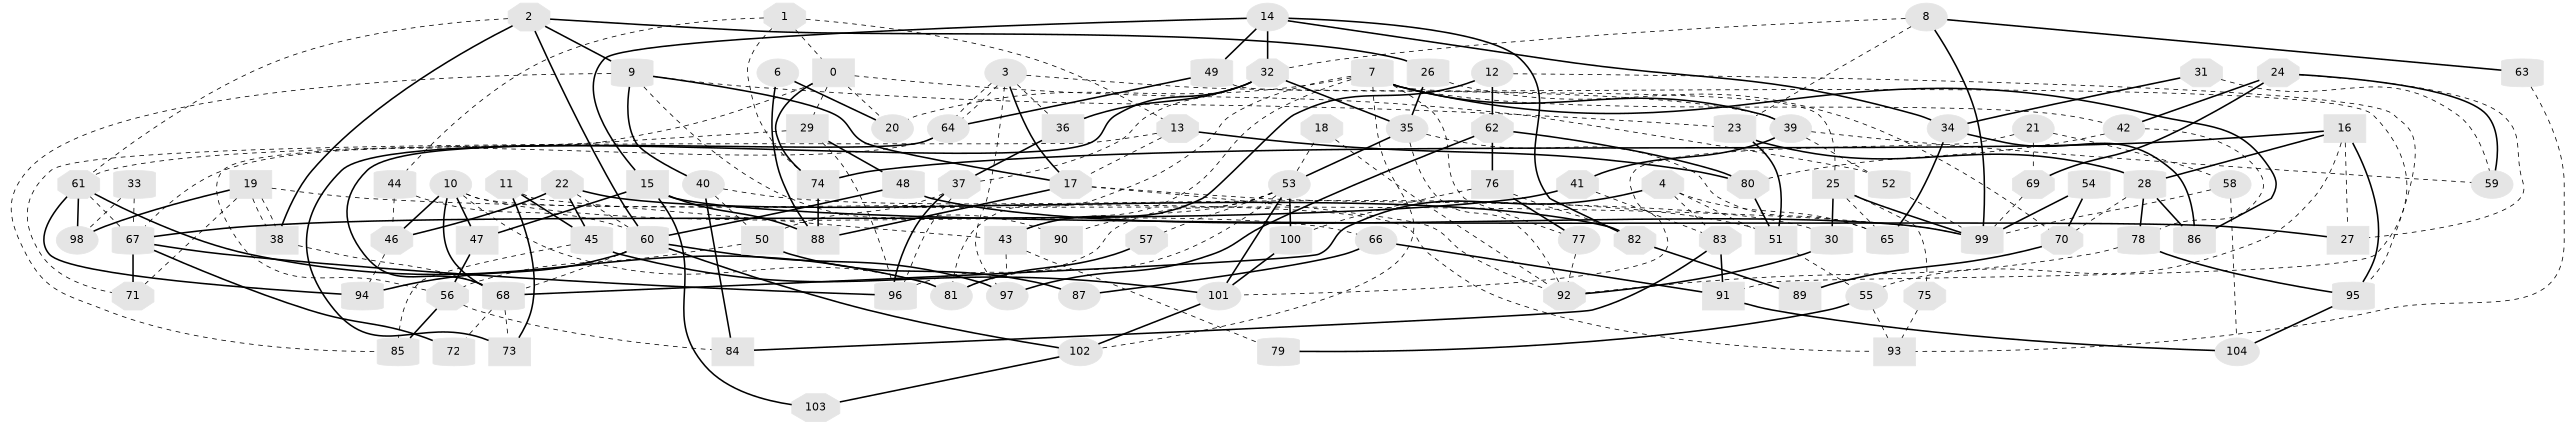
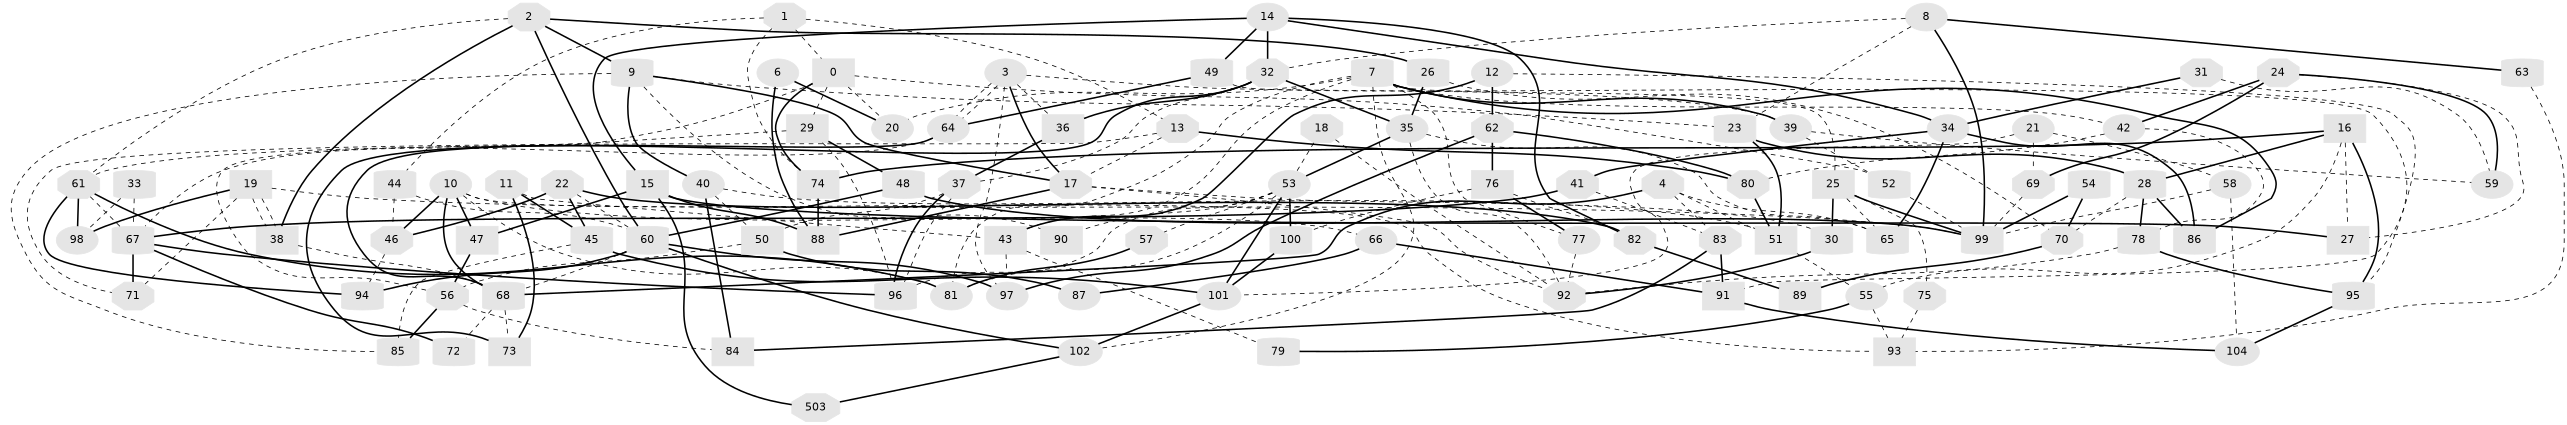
  graph {
    fontname="DejaVu Sans"
    node [color=gray90 fontname="DejaVu Sans" shape=cylinder style=filled]
    edge [fontname="DejaVu Sans" style=bold]
    1 [shape=octagon]
    n2 [label=0 shape=box]
    13 [shape=octagon]
    44
    74 [shape=box]
    20 [shape=ellipse]
    29 [shape=box]
    52
    56 [shape=octagon]
    17 [shape=octagon]
    71 [shape=octagon]
    80 [shape=octagon]
    60
    46 [shape=octagon]
    88 [shape=box]
    2 [shape=octagon]
    9
    26
    38 [shape=box]
    61 [shape=octagon]
    23
    40 [shape=ellipse]
    85
    90 [shape=box]
    35 [shape=ellipse]
    70 [shape=octagon]
    68
    97 [shape=ellipse]
    102 [shape=ellipse]
    94
    81 [shape=ellipse]
    98 [shape=ellipse]
    67
    3 [shape=ellipse]
    36 [shape=box]
    39 [shape=ellipse]
    64 [shape=ellipse]
    30
    92 [shape=octagon]
    37 [shape=octagon]
    59 [shape=ellipse]
    73 [shape=box]
    4 [shape=octagon]
    51 [shape=box]
    65
    83 [shape=octagon]
    55 [shape=ellipse]
    72
    84 [shape=box]
    91 [shape=box]
    48
    96
    99
    6 [shape=ellipse]
    7
    25 [shape=box]
    42 [shape=ellipse]
    43 [shape=box]
    77 [shape=ellipse]
    86
    75 [shape=octagon]
    78
    79
-   103 [shape=octagon]
+   103 [shape=octagon label=503]
    8 [shape=ellipse]
    32 [shape=octagon]
    63
    28
    93 [shape=box]
    50 [shape=box]
    10 [shape=ellipse]
    47 [shape=box]
    66 [shape=ellipse]
    87 [shape=ellipse]
    11 [shape=octagon]
    45
    101 [shape=ellipse]
    12 [shape=ellipse]
    62 [shape=octagon]
    95
    76 [shape=box]
    104 [shape=ellipse]
    14 [shape=ellipse]
    15 [shape=box]
    34 [shape=ellipse]
    49
    82 [shape=octagon]
    27 [shape=box]
    41 [shape=octagon]
    89 [shape=box]
    16 [shape=box]
    18 [shape=octagon]
    53 [shape=ellipse]
    57 [shape=octagon]
    100
    19 [shape=box]
    21 [shape=ellipse]
    58 [shape=ellipse]
    69 [shape=octagon]
    22 [shape=octagon]
    24 [shape=octagon]
    31 [shape=octagon]
    33
    54
    1 -- n2 [style=dashed]
    1 -- 13 [style=dashed]
    1 -- 44 [style=dashed]
    1 -- 74 [style=dashed]
    n2 -- 74
    n2 -- 20 [style=dashed]
    n2 -- 29 [style=dashed]
    n2 -- 52 [style=dashed]
    n2 -- 56 [style=dashed]
    13 -- 17 [style=dashed]
    13 -- 71 [style=dashed]
    13 -- 80
    44 -- 60 [style=dashed]
    44 -- 46 [style=dashed]
    74 -- 88
    29 -- 61 [style=dashed]
    29 -- 48
    29 -- 96 [style=dashed]
    52 -- 99 [style=dashed]
    56 -- 85
    56 -- 84 [style=dashed]
    17 -- 88
    17 -- 30 [style=dashed]
    17 -- 92 [style=dashed]
    80 -- 51
    60 -- 68 [style=dashed]
    60 -- 97
    60 -- 102
    60 -- 94
    46 -- 94 [style=dashed]
    2 -- 60
    2 -- 9
    2 -- 26
    2 -- 38
    2 -- 61 [style=dashed]
    9 -- 17
    9 -- 23 [style=dashed]
    9 -- 40
    9 -- 85 [style=dashed]
    9 -- 90 [style=dashed]
    26 -- 35
    26 -- 70 [style=dashed]
    38 -- 68 [style=dashed]
    61 -- 94
    61 -- 81
    61 -- 98
    61 -- 67 [style=dashed]
    23 -- 51
    23 -- 28
    40 -- 51 [style=dashed]
    40 -- 84
    40 -- 50 [style=dashed]
    35 -- 92 [style=dashed]
    35 -- 65 [style=dashed]
    35 -- 53
    70 -- 89
    68 -- 73 [style=dashed]
    68 -- 72 [style=dashed]
    102 -- 103
    67 -- 71
    67 -- 72
    67 -- 96
    3 -- 17
    3 -- 97 [style=dashed]
    3 -- 36 [style=dashed]
    3 -- 39 [style=dashed]
    3 -- 64 [style=dashed]
    3 -- 64 [style=dashed]
    36 -- 37
    39 -- 52 [style=dashed]
    39 -- 59 [style=dashed]
    64 -- 67 [style=dashed]
    64 -- 73
    30 -- 92
    37 -- 96
    37 -- 96 [style=dashed]
    37 -- 50 [style=dashed]
    4 -- 68
    4 -- 51 [style=dashed]
    4 -- 65 [style=dashed]
    4 -- 83 [style=dashed]
    51 -- 55 [style=dashed]
    83 -- 84
    83 -- 91
    55 -- 79
    55 -- 93 [style=dashed]
    91 -- 104
    48 -- 60
    48 -- 99
    6 -- 20
    6 -- 88
    7 -- 20 [style=dashed]
    7 -- 102 [style=dashed]
    7 -- 81 [style=dashed]
    7 -- 39
    7 -- 25 [style=dashed]
    7 -- 42 [style=dashed]
    7 -- 43 [style=dashed]
    7 -- 77 [style=dashed]
    7 -- 86
    25 -- 30
    25 -- 65 [style=dashed]
    25 -- 99
    25 -- 75 [style=dashed]
    42 -- 80 [style=dashed]
    42 -- 78 [style=dashed]
    43 -- 97 [style=dashed]
    43 -- 79 [style=dashed]
    77 -- 92 [style=dashed]
    75 -- 93 [style=dashed]
    78 -- 92 [style=dashed]
    78 -- 95
    8 -- 23 [style=dashed]
    8 -- 99
    8 -- 32 [style=dashed]
    8 -- 63
    32 -- 35
    32 -- 68
    32 -- 36
    32 -- 37 [style=dashed]
    63 -- 93 [style=dashed]
    28 -- 70 [style=dashed]
    28 -- 86
    28 -- 78
    50 -- 56 [style=dashed]
    50 -- 87
    10 -- 46
    10 -- 68
    10 -- 81 [style=dashed]
    10 -- 93 [style=dashed]
    10 -- 47
    10 -- 66 [style=dashed]
    47 -- 56
    66 -- 91
    66 -- 87
    11 -- 73
    11 -- 43 [style=dashed]
    11 -- 45
    45 -- 85 [style=dashed]
    45 -- 101
    101 -- 102
    12 -- 43
    12 -- 62
    12 -- 95 [style=dashed]
    62 -- 80
    62 -- 97
    62 -- 76
    95 -- 104
    76 -- 77
    76 -- 82 [style=dashed]
    76 -- 100 [style=dashed]
    14 -- 32
    14 -- 15
    14 -- 34
    14 -- 49
    14 -- 82
    15 -- 88
    15 -- 103
    15 -- 47
    15 -- 27
    34 -- 65
    34 -- 86
-   39 -- 41
+   34 -- 41
    49 -- 64
    49 -- 91 [style=dashed]
    82 -- 89
    41 -- 67
    41 -- 83 [style=dashed]
    16 -- 74
    16 -- 55 [style=dashed]
    16 -- 28
    16 -- 95
    16 -- 27 [style=dashed]
    18 -- 92 [style=dashed]
    18 -- 53 [style=dashed]
    53 -- 90 [style=dashed]
    53 -- 81 [style=dashed]
    53 -- 96 [style=dashed]
    53 -- 101
    53 -- 57 [style=dashed]
    53 -- 100
    57 -- 81
    100 -- 101
    19 -- 71 [style=dashed]
    19 -- 38 [style=dashed]
    19 -- 38 [style=dashed]
    19 -- 98
    19 -- 99 [style=dashed]
    21 -- 101 [style=dashed]
    21 -- 58 [style=dashed]
    21 -- 69 [style=dashed]
    58 -- 99 [style=dashed]
    58 -- 104 [style=dashed]
    69 -- 99 [style=dashed]
    22 -- 60 [style=dashed]
    22 -- 46
    22 -- 45
    22 -- 82
    24 -- 59
    24 -- 42
    24 -- 27 [style=dashed]
    24 -- 69
    31 -- 59 [style=dashed]
    31 -- 34
    33 -- 98 [style=dashed]
    33 -- 67 [style=dashed]
    54 -- 70
    54 -- 99
  }
